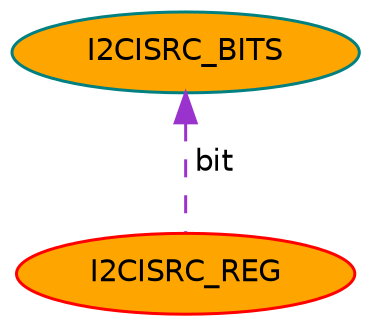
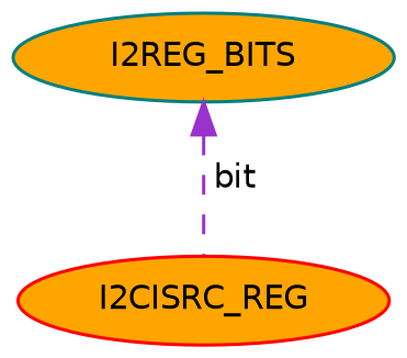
  digraph {
    node [fillcolor=orange fontname=Helvetica fontsize=10 shape=ellipse style=filled]
    n1 [color=red fontcolor=black height=0.2 label=I2CISRC_REG width=0.4]
-   n2 [color=teal height=0.2 label=I2CISRC_BITS width=0.4]
+   n2 [color=teal height=0.2 label=I2REG_BITS width=0.4]
    n2 -> n1 [color=darkorchid3 dir=back fontname=Helvetica fontsize=10 label=" bit" labelfontname=Helvetica labelfontsize=10 style=dashed]
  }
